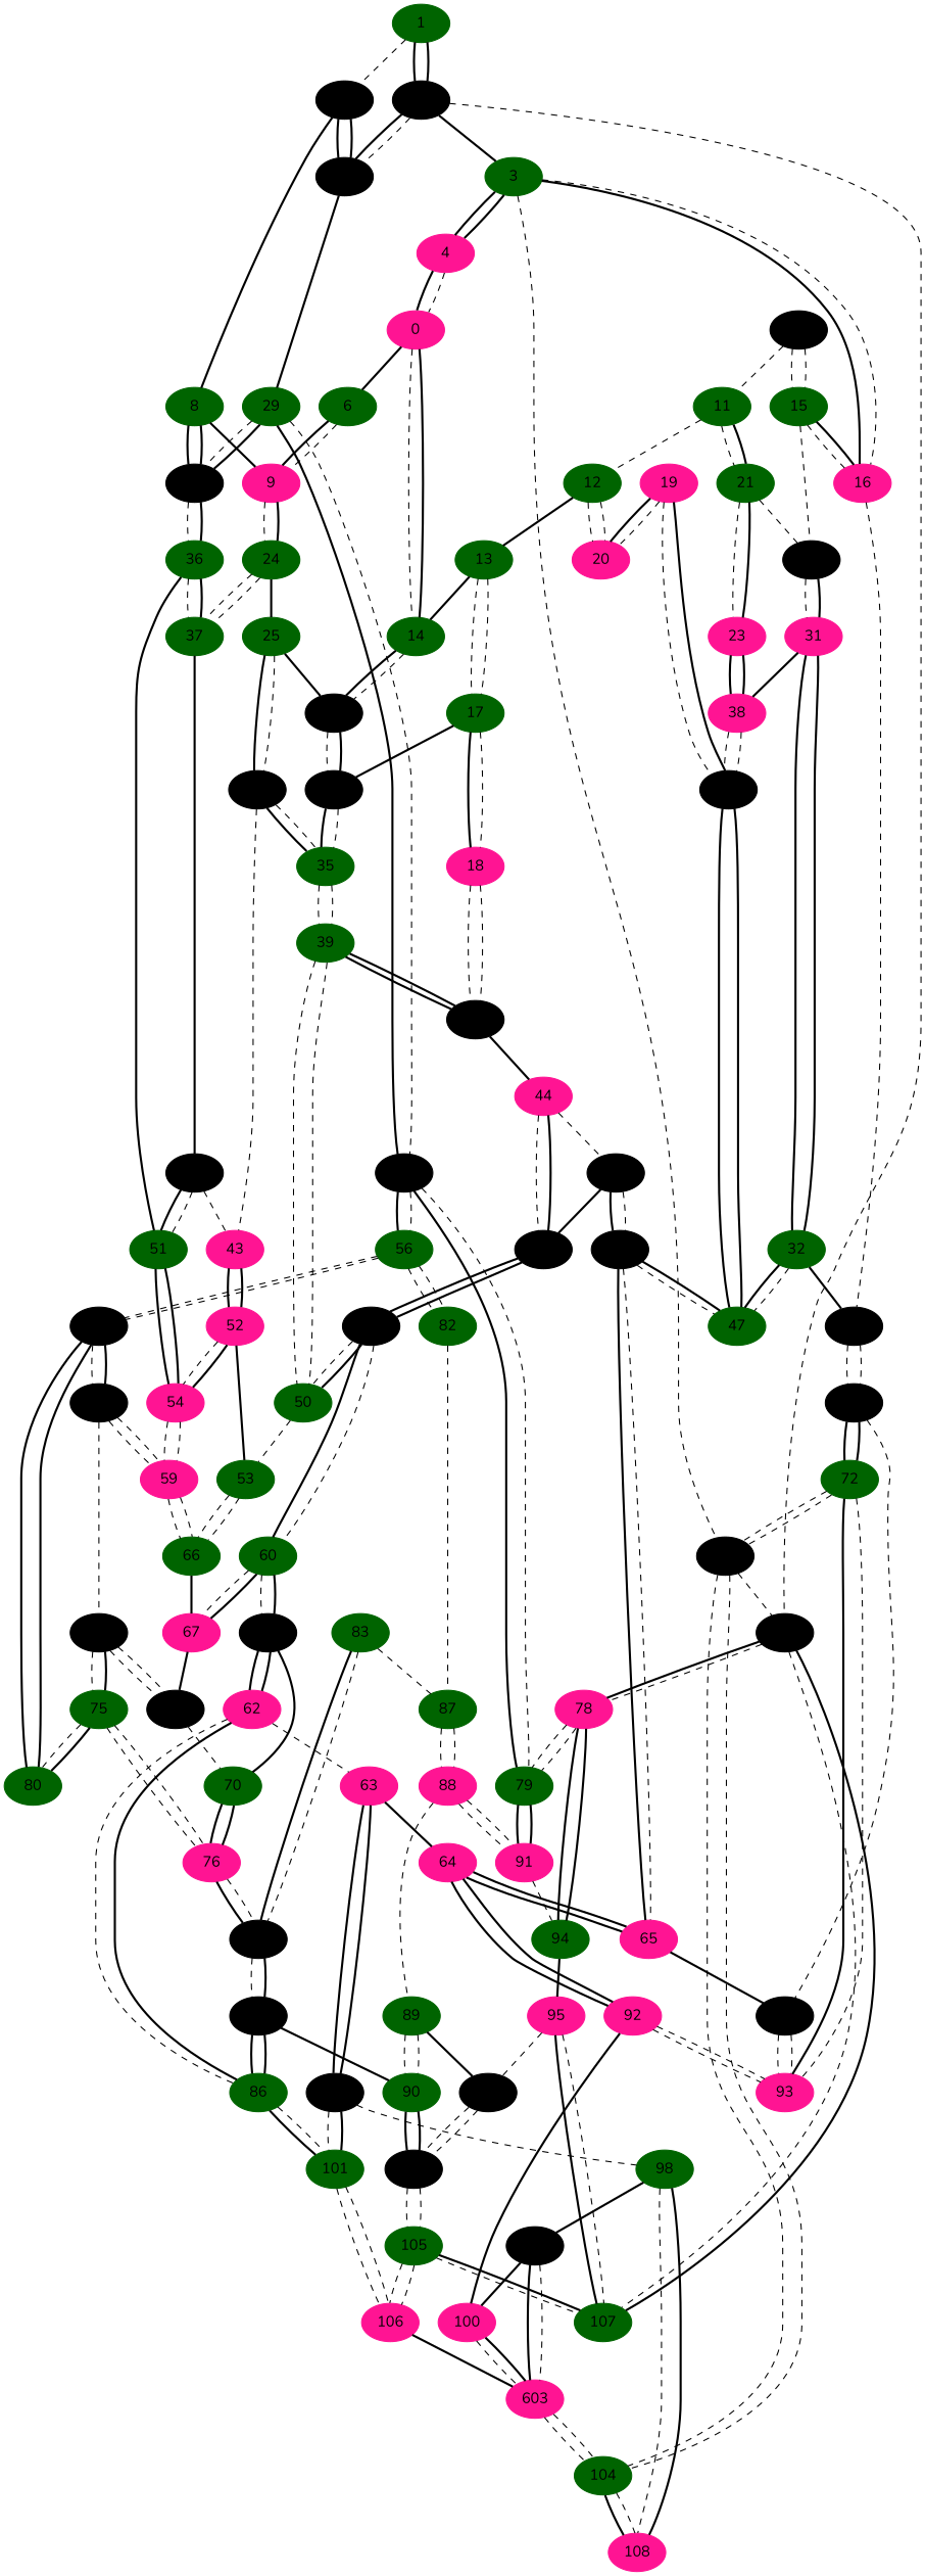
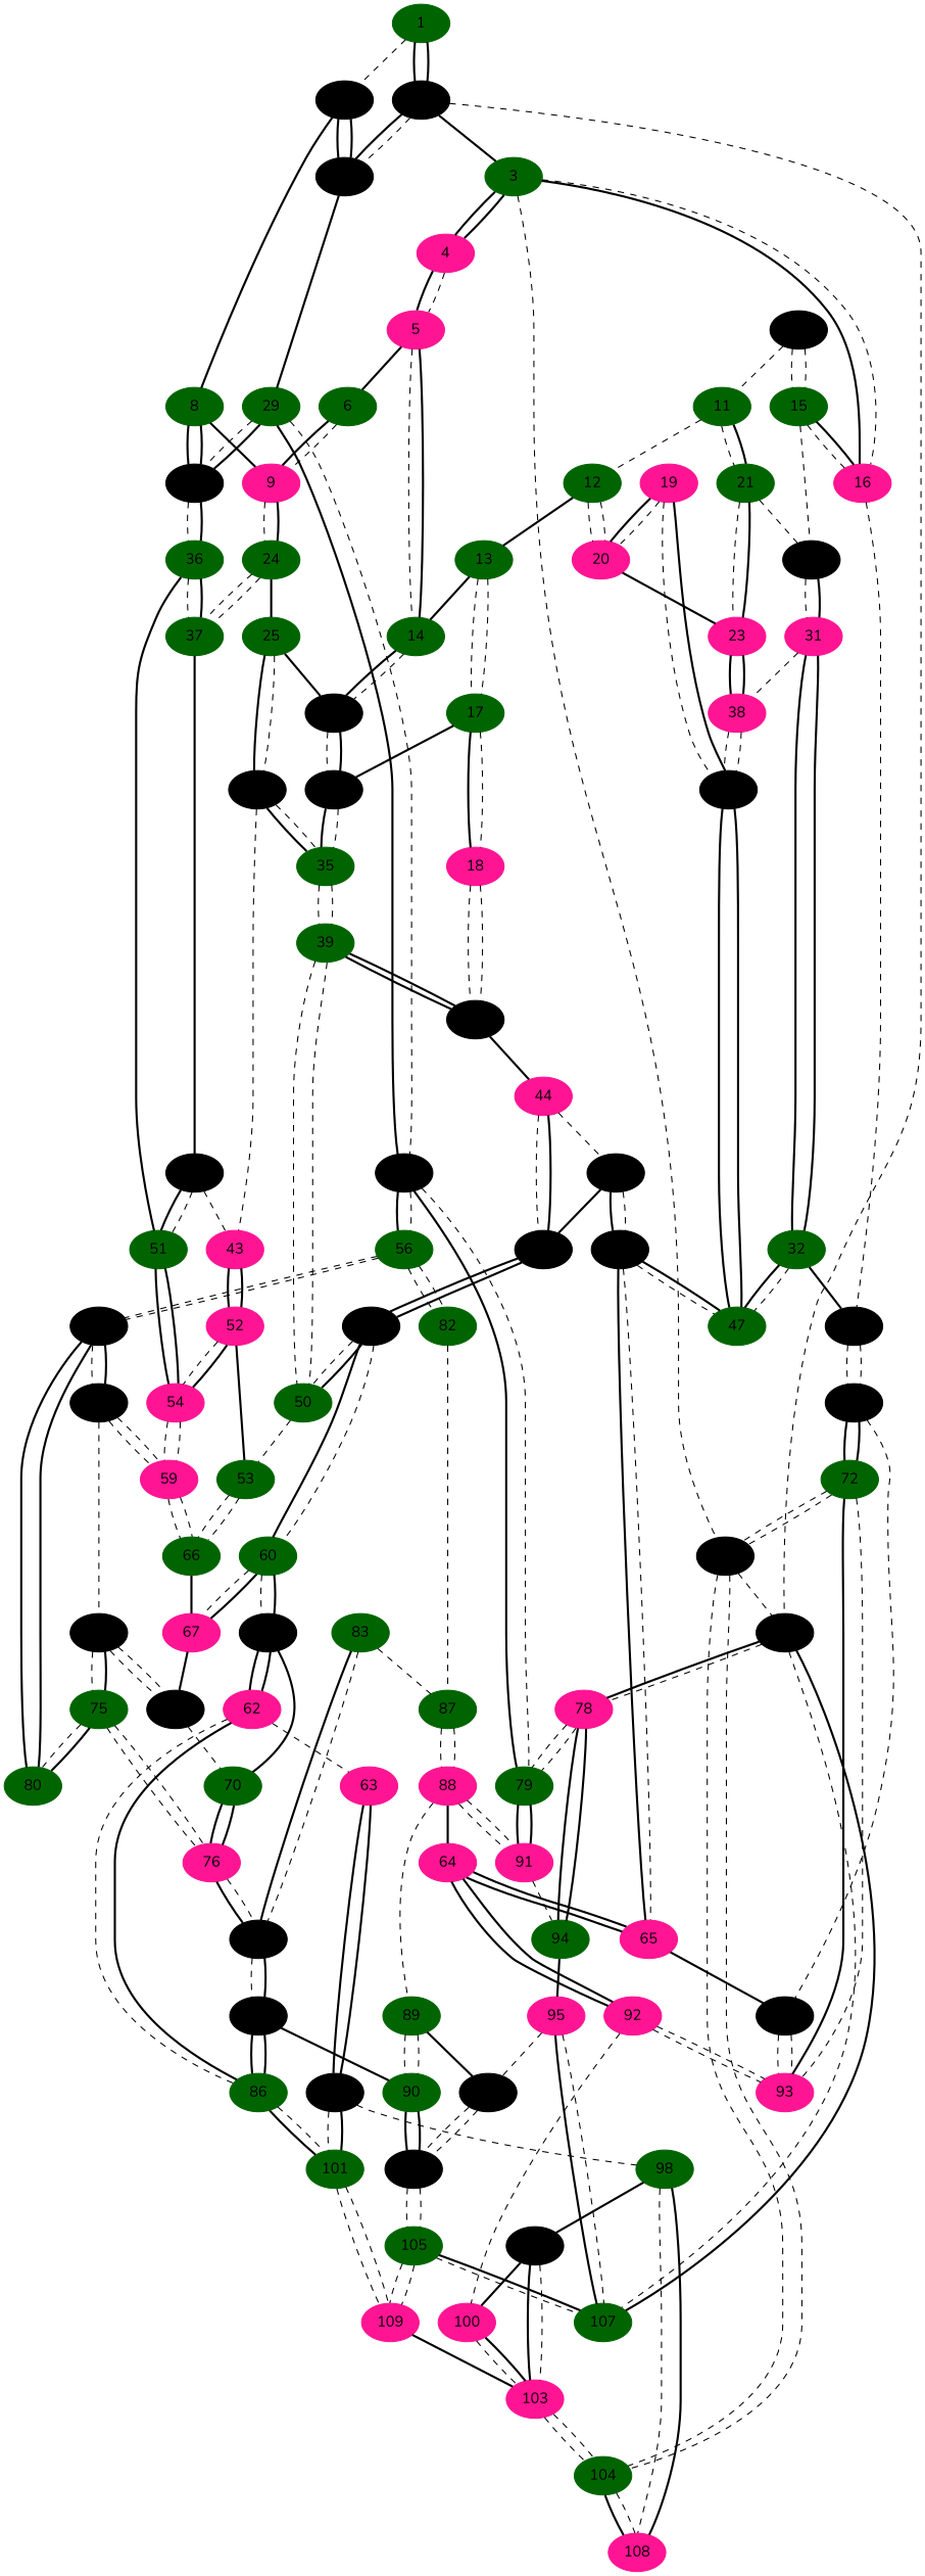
  graph {
    fontname=Nunito
    node [color=darkgreen fontname=Nunito style=filled]
    edge [fontname=Nunito style=dashed]
    2 [color=black]
    1
    7 [color=black]
    3
    28 [color=black]
    77 [color=black]
    8
    4 [color=deeppink]
    16 [color=deeppink]
    73 [color=black]
    29
    78 [color=deeppink]
    107
-   5 [color=deeppink label=0]
+   5 [color=deeppink]
    33 [color=black]
    104
    6
    14
    9 [color=deeppink]
    26 [color=black]
    24
    30 [color=black]
    36
    25
    37
    10 [color=black]
    11
    15
    12
    21
    22 [color=black]
    13
    20 [color=deeppink]
    23 [color=deeppink]
    17
    18 [color=deeppink]
    27 [color=black]
    31 [color=deeppink]
    71 [color=black]
    40 [color=black]
    35
    19 [color=deeppink]
    41 [color=black]
    44 [color=deeppink]
    47
    38 [color=deeppink]
    32
    34 [color=black]
    42 [color=black]
    43 [color=deeppink]
    39
    55 [color=black]
    56
    79
    51
    74 [color=black]
    72
    52 [color=deeppink]
    50
    54 [color=deeppink]
    53
    45 [color=black]
    48 [color=black]
    46 [color=black]
    49 [color=black]
    65 [color=deeppink]
    60
    61 [color=black]
    67 [color=deeppink]
    66
    59 [color=deeppink]
    57 [color=black]
    82
    91 [color=deeppink]
    58 [color=black]
    80
    87
    68 [color=black]
    69 [color=black]
    75
    62 [color=deeppink]
    70
    63 [color=deeppink]
    86
    76 [color=deeppink]
    64 [color=deeppink]
    97 [color=black]
    101
    92 [color=deeppink]
    98
    93 [color=deeppink]
    100 [color=deeppink]
    84 [color=black]
    108 [color=deeppink]
    85 [color=black]
    94
    95 [color=deeppink]
    83
    88 [color=deeppink]
    90
    102 [color=black]
-   106 [color=deeppink]
+   106 [color=deeppink label=109]
    89
    96 [color=black]
    105
-   103 [color=deeppink label=603]
+   103 [color=deeppink]
    99 [color=black]
    2 -- 3 [style=bold]
    2 -- 28 [style=bold]
    2 -- 28
    2 -- 77
    1 -- 2 [style=bold]
    1 -- 2 [style=bold]
    1 -- 7
    7 -- 28 [style=bold]
    7 -- 28 [style=bold]
    7 -- 8 [style=bold]
    3 -- 4 [style=bold]
    3 -- 4 [style=bold]
    3 -- 16 [style=bold]
    3 -- 16
    3 -- 73
    28 -- 29 [style=bold]
    77 -- 78 [style=bold]
    77 -- 78
    77 -- 107
    77 -- 107 [style=bold]
    8 -- 9 [style=bold]
    8 -- 30 [style=bold]
    8 -- 30 [style=bold]
    4 -- 5 [style=bold]
    4 -- 5
    16 -- 33
    73 -- 77
    73 -- 104
    73 -- 104
    29 -- 30
    29 -- 30 [style=bold]
    29 -- 55 [style=bold]
    29 -- 55
    78 -- 79
    78 -- 79
    78 -- 94 [style=bold]
    78 -- 94 [style=bold]
    5 -- 6 [style=bold]
    5 -- 14
    5 -- 14 [style=bold]
    33 -- 71
    33 -- 71
    104 -- 108 [style=bold]
    104 -- 108
    6 -- 9 [style=bold]
    6 -- 9
    14 -- 26 [style=bold]
    14 -- 26
    9 -- 24
    9 -- 24 [style=bold]
    26 -- 27
    26 -- 27 [style=bold]
    24 -- 25 [style=bold]
    24 -- 37
    24 -- 37
    30 -- 36
    30 -- 36 [style=bold]
    36 -- 37
    36 -- 37 [style=bold]
    36 -- 51 [style=bold]
    25 -- 26 [style=bold]
    25 -- 34 [style=bold]
    25 -- 34
    37 -- 42 [style=bold]
    10 -- 11
    10 -- 15
    10 -- 15
    11 -- 12
    11 -- 21
    11 -- 21 [style=bold]
    15 -- 16
    15 -- 16 [style=bold]
    15 -- 22
    12 -- 13 [style=bold]
    12 -- 20
    12 -- 20
    21 -- 22
    21 -- 23
    21 -- 23 [style=bold]
    22 -- 31
    22 -- 31 [style=bold]
    13 -- 14 [style=bold]
    13 -- 17
    13 -- 17
+   20 -- 23 [style=bold]
    23 -- 38 [style=bold]
    23 -- 38 [style=bold]
    17 -- 18 [style=bold]
    17 -- 18
    17 -- 27 [style=bold]
    18 -- 40
    18 -- 40
    27 -- 35 [style=bold]
    27 -- 35
-   31 -- 38 [style=bold]
+   31 -- 38
    31 -- 32 [style=bold]
    31 -- 32 [style=bold]
    71 -- 74
    71 -- 72 [style=bold]
    71 -- 72 [style=bold]
    40 -- 44 [style=bold]
    35 -- 39
    35 -- 39
    19 -- 20 [style=bold]
    19 -- 20
    19 -- 41
    19 -- 41 [style=bold]
    41 -- 47 [style=bold]
    41 -- 47 [style=bold]
    44 -- 45
    44 -- 48
    44 -- 48 [style=bold]
    38 -- 41
    38 -- 41
    32 -- 33 [style=bold]
    32 -- 47 [style=bold]
    32 -- 47
    34 -- 35 [style=bold]
    34 -- 35
    34 -- 43
    42 -- 43
    42 -- 51 [style=bold]
    42 -- 51
    43 -- 52 [style=bold]
    43 -- 52 [style=bold]
    39 -- 40 [style=bold]
    39 -- 40 [style=bold]
    39 -- 50
    39 -- 50
    55 -- 56 [style=bold]
    55 -- 56
    55 -- 79 [style=bold]
    55 -- 79
    56 -- 57
    56 -- 57
    56 -- 82
    56 -- 82
    79 -- 91 [style=bold]
    79 -- 91 [style=bold]
    51 -- 54 [style=bold]
    51 -- 54 [style=bold]
    74 -- 93
    74 -- 93
    72 -- 73
    72 -- 73
    72 -- 93 [style=bold]
    72 -- 93
    52 -- 54
    52 -- 54 [style=bold]
    52 -- 53 [style=bold]
    50 -- 53
    54 -- 59
    54 -- 59
    53 -- 66
    53 -- 66
    45 -- 48 [style=bold]
    45 -- 46 [style=bold]
    45 -- 46
    48 -- 49 [style=bold]
    48 -- 49 [style=bold]
    46 -- 47
    46 -- 47 [style=bold]
    46 -- 65 [style=bold]
    46 -- 65
    49 -- 50
    49 -- 50 [style=bold]
    49 -- 60 [style=bold]
    49 -- 60
    65 -- 74 [style=bold]
    60 -- 61
    60 -- 61 [style=bold]
    60 -- 67
    60 -- 67 [style=bold]
    61 -- 62 [style=bold]
    61 -- 62 [style=bold]
    61 -- 70 [style=bold]
    67 -- 69 [style=bold]
    66 -- 67 [style=bold]
    59 -- 66
    59 -- 66
    57 -- 58
    57 -- 58 [style=bold]
    57 -- 80 [style=bold]
    57 -- 80 [style=bold]
    82 -- 87
    91 -- 94
    58 -- 59
    58 -- 59
    58 -- 68
    87 -- 88
    87 -- 88
    68 -- 69
    68 -- 69
    68 -- 75
    68 -- 75 [style=bold]
    69 -- 70
    75 -- 80
    75 -- 80 [style=bold]
    75 -- 76
    75 -- 76
    62 -- 63
    62 -- 86
    62 -- 86 [style=bold]
    70 -- 76 [style=bold]
    70 -- 76 [style=bold]
-   63 -- 64 [style=bold]
+   88 -- 64 [style=bold]
    63 -- 97 [style=bold]
    63 -- 97 [style=bold]
    86 -- 101 [style=bold]
    86 -- 101
    76 -- 84 [style=bold]
    76 -- 84
    64 -- 65 [style=bold]
    64 -- 65 [style=bold]
    64 -- 92 [style=bold]
    64 -- 92 [style=bold]
    97 -- 101
    97 -- 101 [style=bold]
    97 -- 98
    101 -- 106
    101 -- 106
    92 -- 93
    92 -- 93
-   92 -- 100 [style=bold]
+   92 -- 100
    98 -- 108
    98 -- 108 [style=bold]
    98 -- 99 [style=bold]
    100 -- 103
    100 -- 103 [style=bold]
    84 -- 85
    84 -- 85 [style=bold]
    85 -- 86 [style=bold]
    85 -- 86 [style=bold]
    85 -- 90 [style=bold]
    94 -- 95 [style=bold]
    95 -- 107 [style=bold]
    95 -- 107
    95 -- 96
    83 -- 87
    83 -- 84 [style=bold]
    83 -- 84
    88 -- 91
    88 -- 91
    88 -- 89
    90 -- 102 [style=bold]
    90 -- 102 [style=bold]
    102 -- 105
    102 -- 105
    106 -- 103 [style=bold]
    89 -- 90
    89 -- 90
    89 -- 96 [style=bold]
    96 -- 102
    96 -- 102
    105 -- 107
    105 -- 107 [style=bold]
    105 -- 106
    105 -- 106
    103 -- 104
    103 -- 104
    99 -- 100 [style=bold]
    99 -- 103 [style=bold]
    99 -- 103
  }
